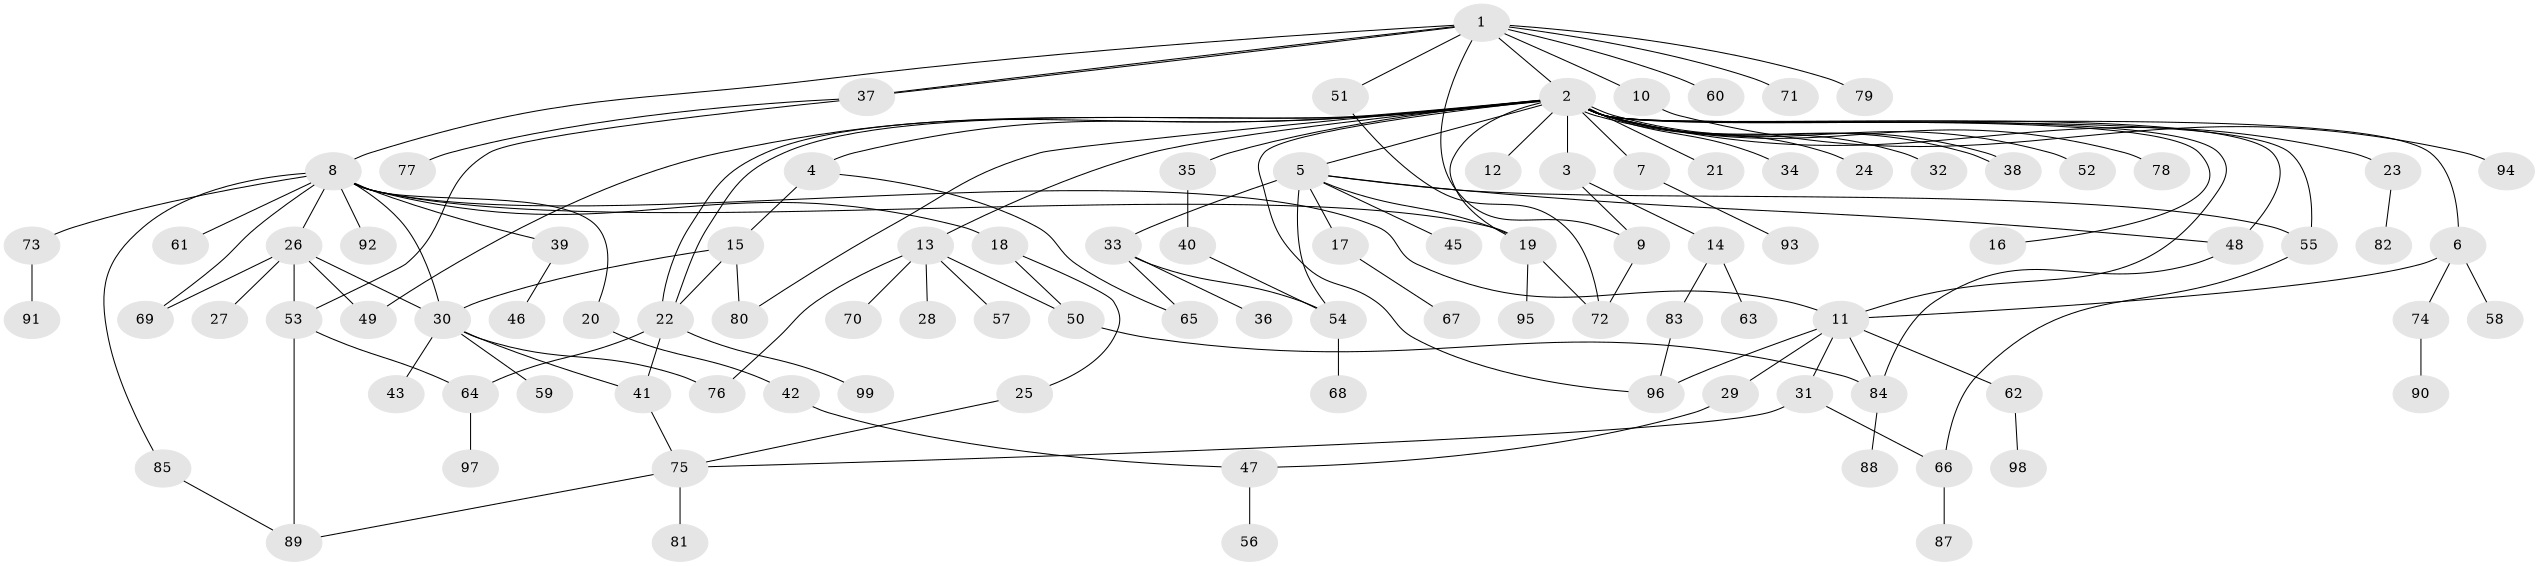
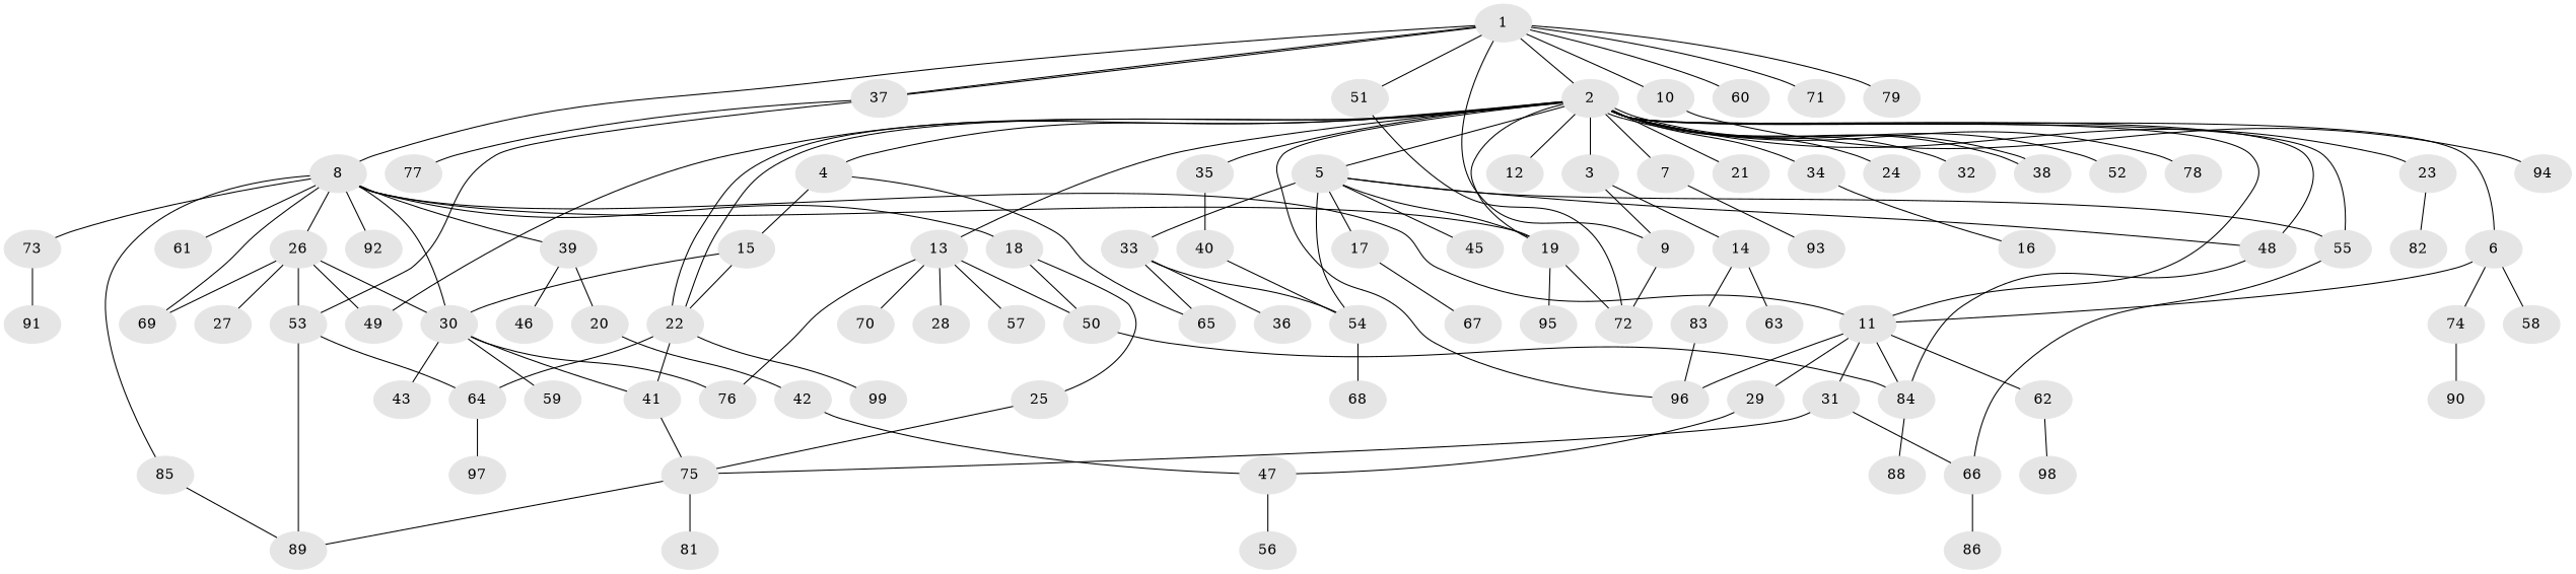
  graph {
    node [color=gray90 style=filled]
    1
    2
    8
    9
    10
    37
    51
    60
    71
    79
    3
    4
    5
    6
    7
    11
    12
    13
    16
    19
    21
    22
    23
    24
    32
    34
    35
    38
    48
    49
    52
    55
    78
-   80
    96
    18
    20
    26
    30
    39
    61
    69
    73
    85
    92
    72
    94
    53
    77
    14
    15
    65
    17
    33
    45
    54
    58
    74
    93
    29
    31
    62
    84
    28
    50
    57
    70
    76
    95
    41
    64
    99
    82
    40
    66
    63
    83
    67
    36
    68
    90
    25
    42
    27
    43
    59
    46
    91
    89
    47
    75
    98
    88
    97
    81
    56
-   86 [label=87]
+   86
    1 -- 2
    1 -- 8
    1 -- 9
    1 -- 10
    1 -- 37
    1 -- 37
    1 -- 51
    1 -- 60
    1 -- 71
    1 -- 79
    2 -- 3
    2 -- 4
    2 -- 5
    2 -- 6
    2 -- 7
    2 -- 11
    2 -- 12
    2 -- 13
-   2 -- 16
+   34 -- 16
    2 -- 19
    2 -- 21
    2 -- 22
    2 -- 22
    2 -- 23
    2 -- 24
    2 -- 32
    2 -- 34
    2 -- 35
    2 -- 38
    2 -- 38
    2 -- 48
    2 -- 49
    2 -- 52
    2 -- 55
    2 -- 78
-   2 -- 80
    2 -- 96
    8 -- 11
    8 -- 19
    8 -- 18
-   8 -- 20
+   39 -- 20
    8 -- 26
    8 -- 30
    8 -- 39
    8 -- 61
    8 -- 69
    8 -- 73
    8 -- 85
    8 -- 92
    9 -- 72
    10 -- 94
    37 -- 53
    37 -- 77
    51 -- 72
    3 -- 9
    3 -- 14
    4 -- 15
    4 -- 65
    5 -- 19
    5 -- 48
    5 -- 55
    5 -- 17
    5 -- 33
    5 -- 45
    5 -- 54
    6 -- 11
    6 -- 58
    6 -- 74
    7 -- 93
    11 -- 96
    11 -- 29
    11 -- 31
    11 -- 62
    11 -- 84
    13 -- 28
    13 -- 50
    13 -- 57
    13 -- 70
    13 -- 76
    19 -- 72
    19 -- 95
    22 -- 41
    22 -- 64
    22 -- 99
    23 -- 82
    35 -- 40
    48 -- 84
    55 -- 66
    18 -- 50
    18 -- 25
    20 -- 42
    26 -- 49
    26 -- 30
    26 -- 69
    26 -- 53
    26 -- 27
    30 -- 76
    30 -- 41
    30 -- 43
    30 -- 59
    39 -- 46
    73 -- 91
    85 -- 89
    53 -- 64
    53 -- 89
    14 -- 63
    14 -- 83
    15 -- 22
-   15 -- 80
    15 -- 30
    17 -- 67
    33 -- 65
    33 -- 54
    33 -- 36
    54 -- 68
    74 -- 90
    29 -- 47
    31 -- 66
    31 -- 75
    62 -- 98
    84 -- 88
    50 -- 84
    41 -- 75
    64 -- 97
    40 -- 54
    66 -- 86
    83 -- 96
    25 -- 75
    42 -- 47
    47 -- 56
    75 -- 89
    75 -- 81
  }
